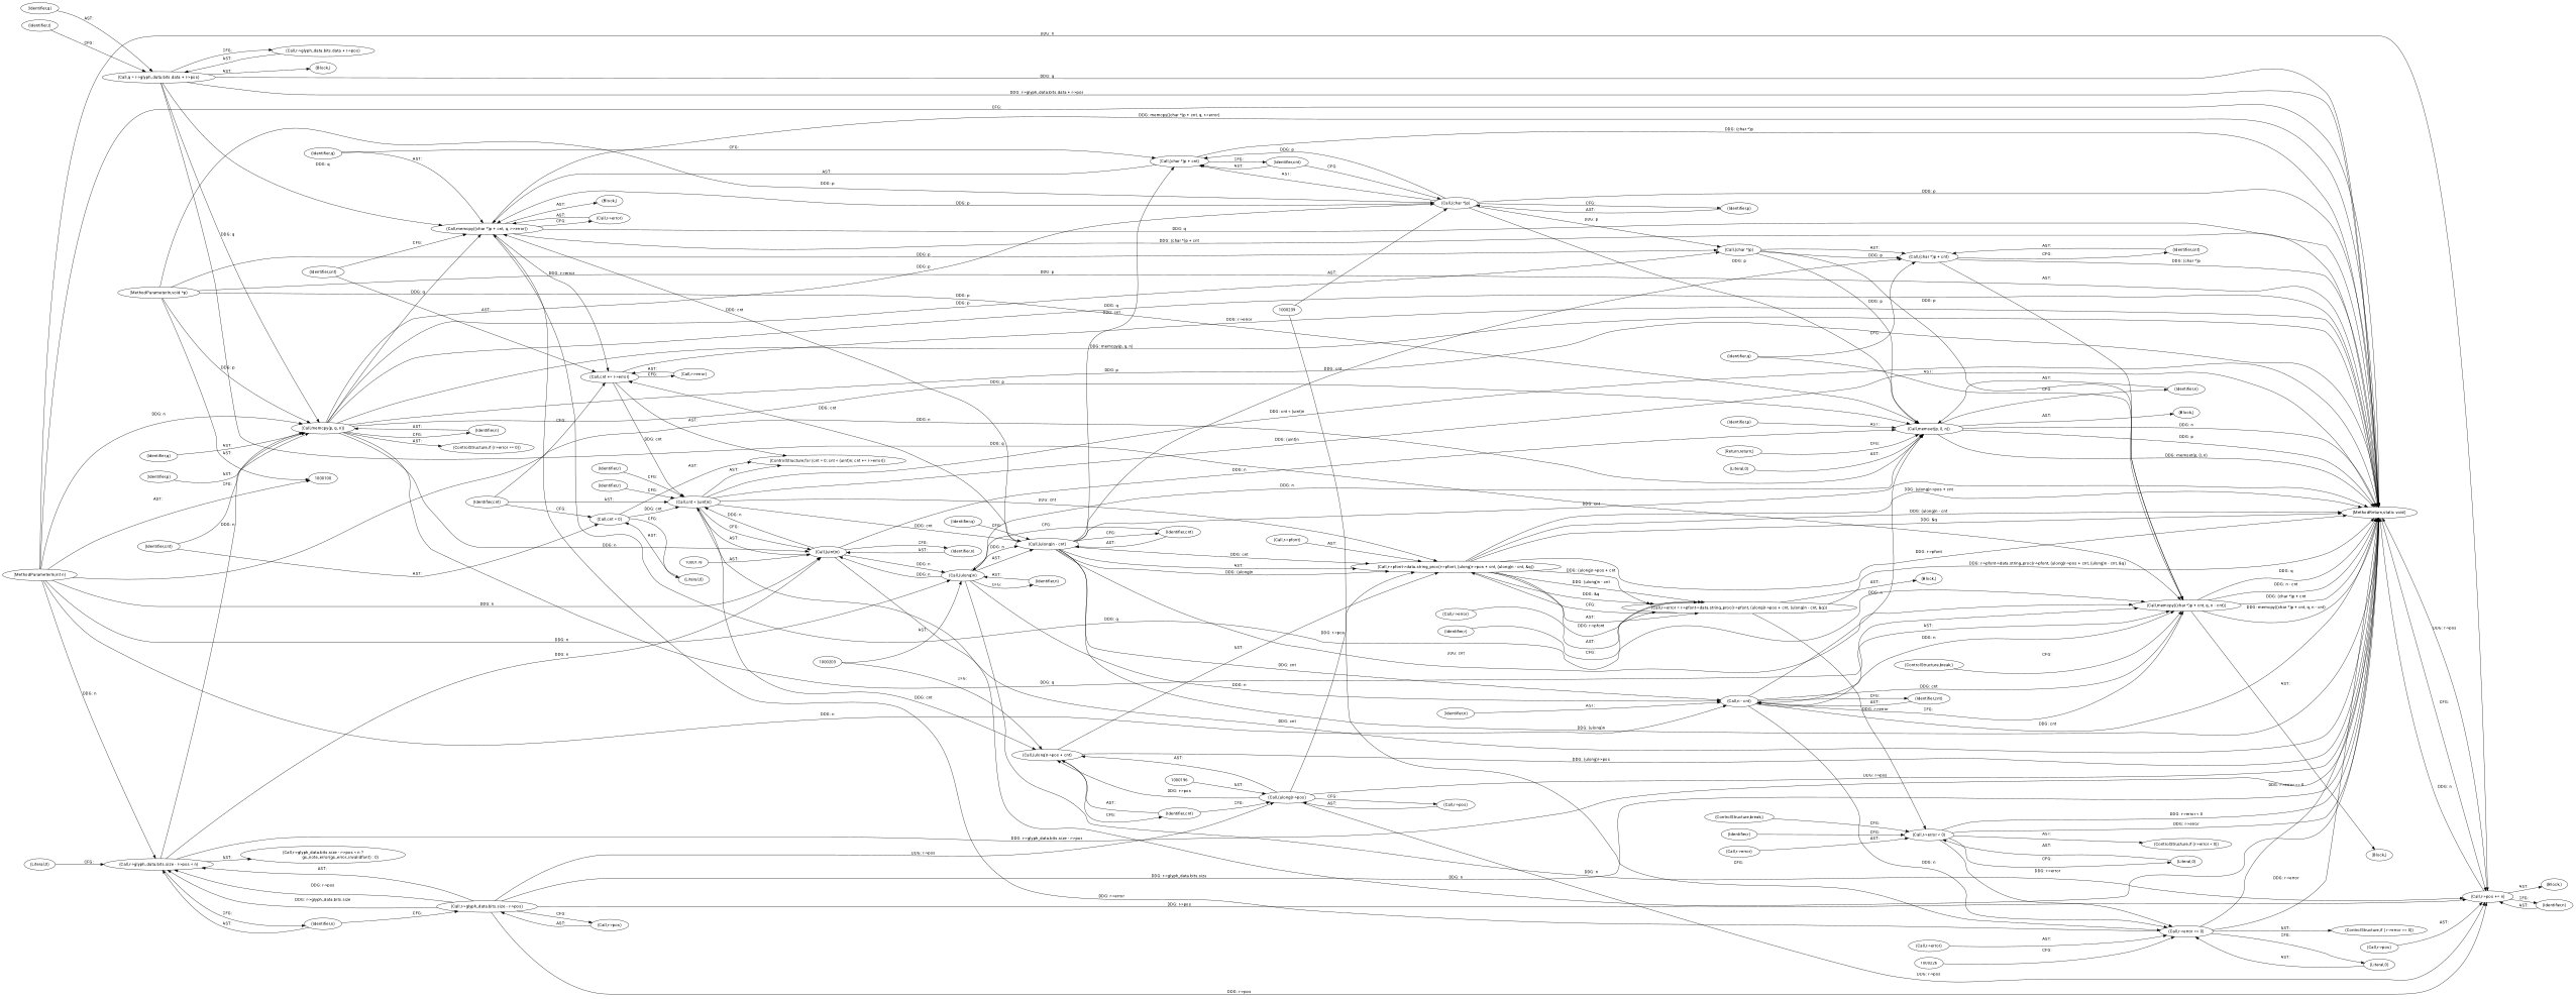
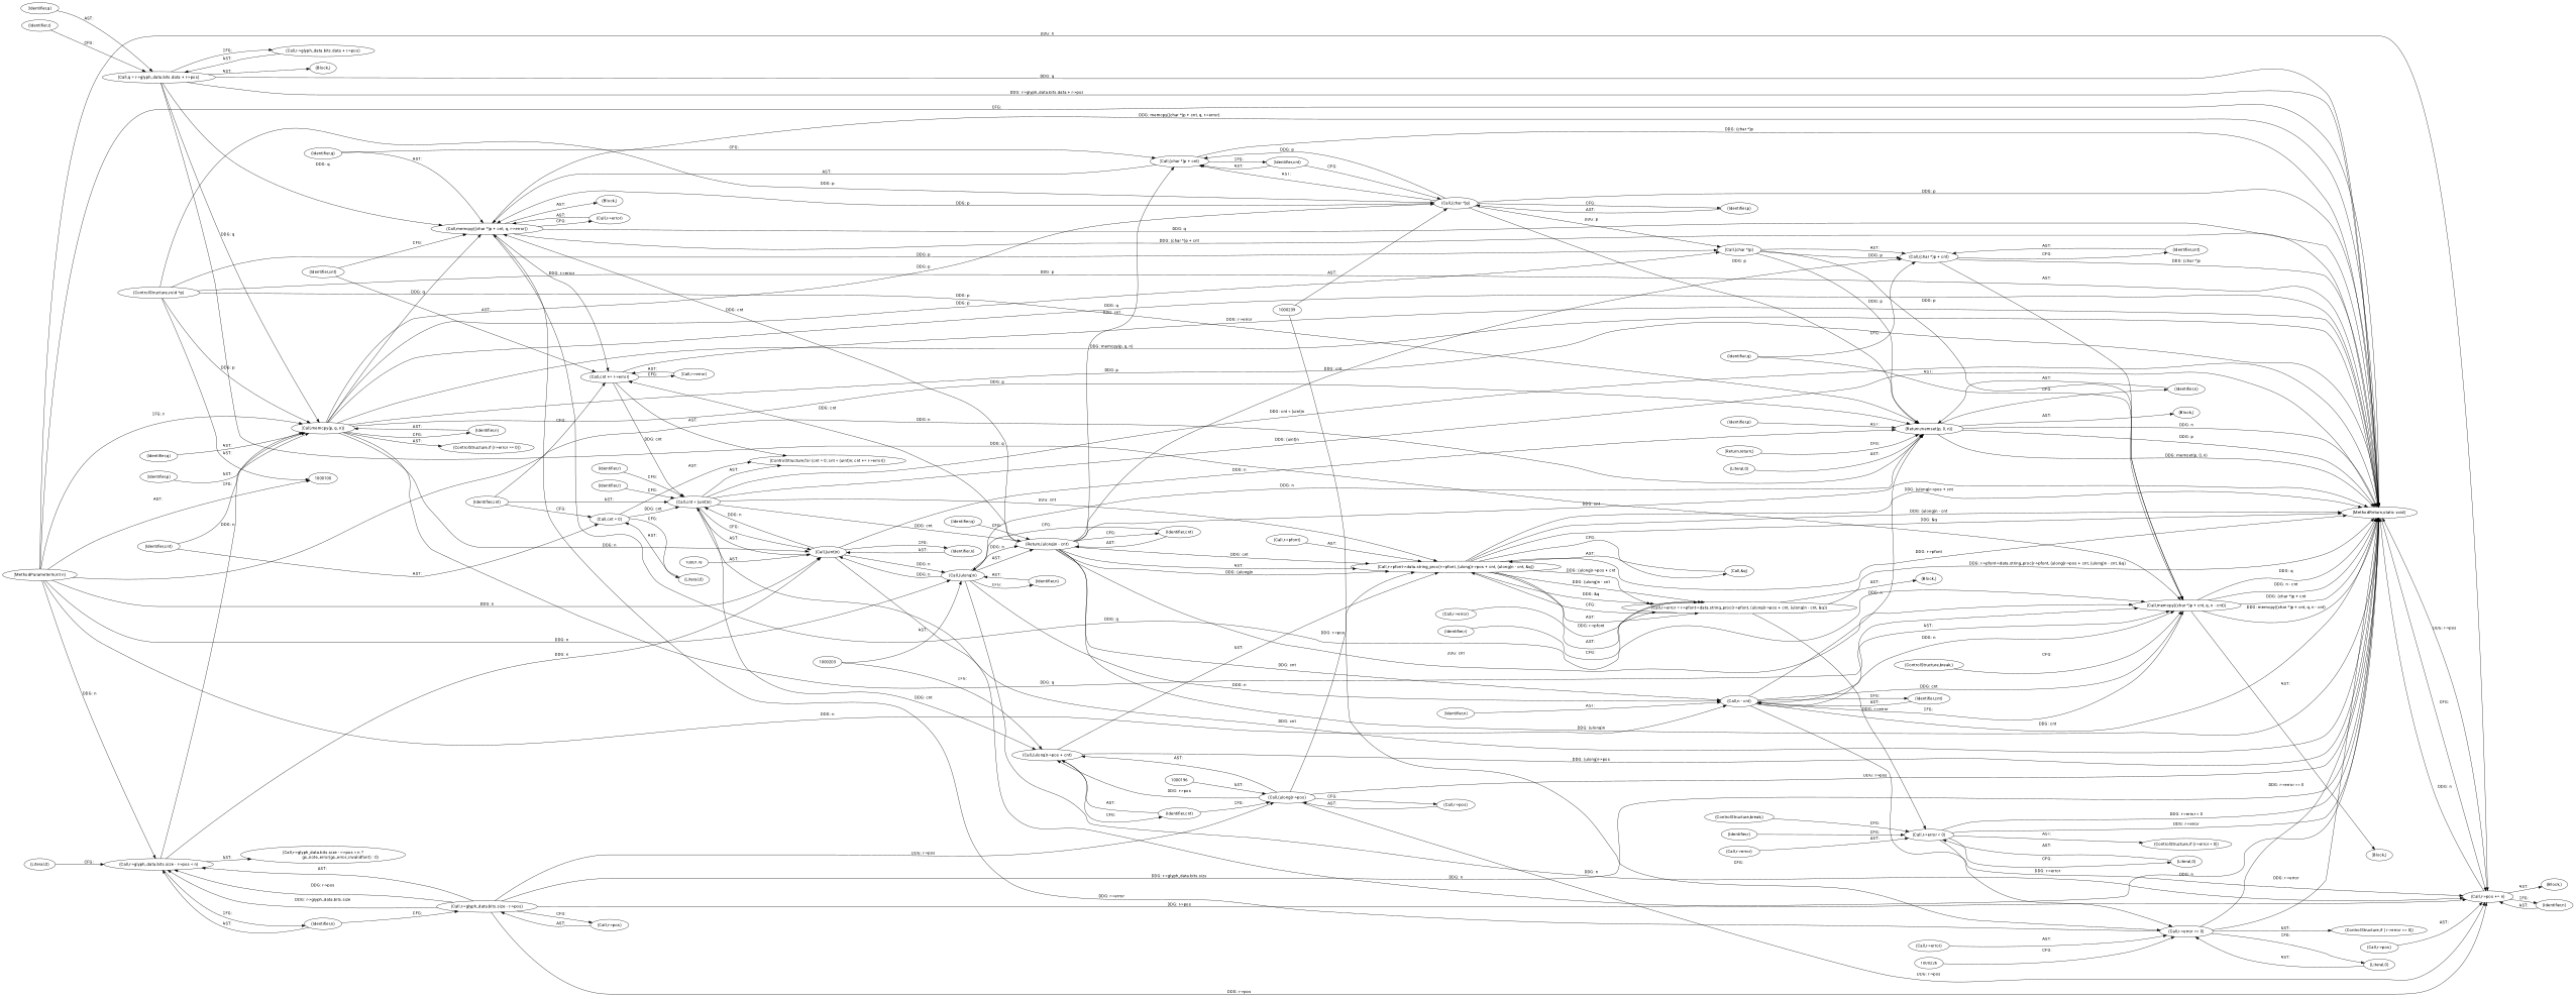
  digraph {
    fontname=Roboto
    rankdir=LR
    node [fontname=Roboto]
    edge [fontname=Roboto]
    n1 [label="(Call,memcpy((char *)p + cnt, q, r->error))"]
    n2 [label="(Call,cnt += r->error)"]
    n3 [label="(Call,memcpy((char *)p + cnt, q, n - cnt))"]
    n4 [label="(Block,)"]
    n5 [label="(MethodReturn,static void)"]
    n6 [label="(Call,r->error)"]
    n7 [label="(Call,cnt < (uint)n)"]
    n8 [label="(ControlStructure,for (cnt = 0; cnt < (uint)n; cnt += r->error))"]
    n9 [label="(Call,r->error)"]
    n10 [label="(Call,n - cnt)"]
    n11 [label="(Block,)"]
    n12 [label="(Call,r->pos += n)"]
    n13 [label="(Call,(char *)p)"]
-   n14 [label="(Call,memset(p, 0, n))"]
+   n14 [label="(Return,memset(p, 0, n))"]
    n15 [label="(Call,(char *)p + cnt)"]
    n16 [label="(Identifier,p)"]
    n17 [label="(Call,(char *)p)"]
    n18 [label="(Identifier,n)"]
    n19 [label="(Block,)"]
    n20 [label="(Identifier,cnt)"]
    n21 [label="(Call,(char *)p + cnt)"]
    n22 [label="(Call,memcpy(p, q, n))"]
    n23 [label="(Call,(uint)n)"]
    n24 [label="(Identifier,n)"]
    n25 [label="(ControlStructure,if (r->error == 0))"]
    n26 [label="(Call,(ulong)n)"]
    n27 [label="(Identifier,n)"]
-   n28 [label="(MethodParameterIn,void *p)"]
+   n28 [label="(ControlStructure,void *p)"]
    1000100
    n30 [label="(Call,q = r->glyph_data.bits.data + r->pos)"]
    n31 [label="(Call,r->glyph_data.bits.data + r->pos)"]
    n32 [label="(Block,)"]
    n33 [label="(Call,r->glyph_data.bits.size - r->pos < n)"]
    n34 [label="(Call,r->glyph_data.bits.size - r->pos < n ?\n                             gs_note_error(gs_error_invalidfont) : 0)"]
    n35 [label="(Identifier,n)"]
    n36 [label="(Call,r->glyph_data.bits.size - r->pos)"]
    n37 [label="(Call,(ulong)r->pos)"]
    n38 [label="(Call,r->pos)"]
    n39 [label="(Call,r->pfont->data.string_proc(r->pfont, (ulong)r->pos + cnt, (ulong)n - cnt, &q))"]
    n40 [label="(Call,(ulong)r->pos + cnt)"]
    n41 [label="(Call,r->pos)"]
    n42 [label="(Block,)"]
    n43 [label="(Identifier,n)"]
    n44 [label="(MethodParameterIn,int n)"]
-   n45 [label="(Call,(ulong)n - cnt)"]
+   n45 [label="(Return,(ulong)n - cnt)"]
    n46 [label="(Identifier,n)"]
    n47 [label="(Identifier,cnt)"]
    n48 [label="(Identifier,cnt)"]
    n49 [label="(Call,r->error = r->pfont->data.string_proc(r->pfont, (ulong)r->pos + cnt, (ulong)n - cnt, &q))"]
+   n50 [label="(Call,&q)"]
    n51 [label="(Identifier,cnt)"]
    n52 [label="(Identifier,cnt)"]
    n53 [label="(Call,r->error == 0)"]
    n54 [label="(ControlStructure,if ( r->error == 0))"]
    n55 [label="(Literal,0)"]
    n56 [label="(Call,r->error < 0)"]
    n57 [label="(Literal,0)"]
    n58 [label="(ControlStructure,if (r->error < 0))"]
    n59 [label="(Block,)"]
    n60 [label="(Call,cnt = 0)"]
    n61 [label="(Literal,0)"]
    n62 [label="(Identifier,r)"]
    n63 [label="(Literal,0)"]
    n64 [label="(Call,r->pfont)"]
    n65 [label="(Call,r->error)"]
    n66 [label="(ControlStructure,break;)"]
    n67 [label="(Literal,0)"]
    n68 [label="(Identifier,q)"]
    n69 [label="(Call,r->error)"]
    n70 [label="(Identifier,q)"]
    n71 [label="(ControlStructure,break;)"]
    n72 [label="(Identifier,cnt)"]
    n73 [label="(Identifier,p)"]
    n74 [label="(Identifier,q)"]
    n75 [label="(Identifier,n)"]
    n76 [label="(Identifier,r)"]
    n77 [label="(Identifier,q)"]
    n78 [label="(Identifier,cnt)"]
    n79 [label="(Identifier,r)"]
    n80 [label="(Identifier,r)"]
    n81 [label="(Identifier,cnt)"]
    n82 [label="(Call,r->pos)"]
    n83 [label="(Identifier,q)"]
    n84 [label="(Identifier,r)"]
    n85 [label="(Call,r->error)"]
    n86 [label="(Identifier,p)"]
    n87 [label="(Return,return;)"]
    1000239
    1000203
    1000178
    1000226
    1000196
    n1 -> n2 [label="DDG: r->error"]
    n1 -> n3 [label="DDG: q"]
    n1 -> n4 [label="AST: "]
    n1 -> n5 [label="DDG: (char *)p + cnt"]
    n1 -> n5 [label="DDG: memcpy((char *)p + cnt, q, r->error)"]
    n1 -> n5 [label="DDG: q"]
    n1 -> n6 [label="CFG: "]
    n2 -> n5 [label="DDG: r->error"]
    n2 -> n7 [label="DDG: cnt"]
    n2 -> n8 [label="AST: "]
    n2 -> n9 [label="CFG: "]
    n3 -> n5 [label="DDG: memcpy((char *)p + cnt, q, n - cnt)"]
    n3 -> n5 [label="DDG: q"]
    n3 -> n5 [label="DDG: n - cnt"]
    n3 -> n5 [label="DDG: (char *)p + cnt"]
    n3 -> n10 [label="CFG: "]
    n3 -> n11 [label="AST: "]
    n5 -> n12 [label="CFG: "]
    n6 -> n1 [label="AST: "]
    n7 -> n5 [label="DDG: cnt"]
    n7 -> n5 [label="DDG: (uint)n"]
    n7 -> n5 [label="DDG: cnt < (uint)n"]
    n7 -> n8 [label="AST: "]
    n7 -> n23 [label="CFG: "]
    n7 -> n39 [label="DDG: cnt"]
    n7 -> n40 [label="DDG: cnt"]
    n7 -> n45 [label="DDG: cnt"]
    n9 -> n2 [label="AST: "]
    n10 -> n3 [label="AST: "]
    n10 -> n3 [label="DDG: n"]
    n10 -> n3 [label="DDG: cnt"]
    n10 -> n5 [label="DDG: cnt"]
-   n10 -> n53 [label="DDG: n"]
+   n10 -> n12 [label="DDG: n"]
    n10 -> n14 [label="DDG: n"]
    n10 -> n47 [label="CFG: "]
    n12 -> n5 [label="DDG: n"]
    n12 -> n5 [label="DDG: r->pos"]
    n12 -> n42 [label="AST: "]
    n12 -> n43 [label="CFG: "]
    n13 -> n1 [label="DDG: p"]
    n13 -> n5 [label="DDG: p"]
    n13 -> n14 [label="DDG: p"]
    n13 -> n15 [label="AST: "]
    n13 -> n15 [label="DDG: p"]
    n13 -> n16 [label="CFG: "]
    n13 -> n17 [label="DDG: p"]
    n14 -> n5 [label="DDG: memset(p, 0, n)"]
    n14 -> n5 [label="DDG: n"]
    n14 -> n5 [label="DDG: p"]
    n14 -> n18 [label="CFG: "]
    n14 -> n19 [label="AST: "]
    n15 -> n1 [label="AST: "]
    n15 -> n5 [label="DDG: (char *)p"]
    n15 -> n20 [label="CFG: "]
    n16 -> n13 [label="AST: "]
    n17 -> n3 [label="DDG: p"]
    n17 -> n14 [label="DDG: p"]
    n17 -> n21 [label="AST: "]
    n17 -> n21 [label="DDG: p"]
    n18 -> n14 [label="AST: "]
    n20 -> n13 [label="CFG: "]
    n20 -> n15 [label="AST: "]
    n21 -> n3 [label="AST: "]
    n21 -> n5 [label="DDG: (char *)p"]
    n21 -> n51 [label="CFG: "]
    n22 -> n1 [label="DDG: q"]
    n22 -> n3 [label="DDG: q"]
    n22 -> n5 [label="DDG: q"]
    n22 -> n5 [label="DDG: memcpy(p, q, n)"]
    n22 -> n5 [label="DDG: p"]
    n22 -> n13 [label="DDG: p"]
    n22 -> n14 [label="DDG: p"]
    n22 -> n17 [label="DDG: p"]
    n22 -> n23 [label="DDG: n"]
    n22 -> n24 [label="CFG: "]
    n22 -> n25 [label="AST: "]
    n23 -> n7 [label="AST: "]
    n23 -> n7 [label="DDG: n"]
    n23 -> n12 [label="DDG: n"]
    n23 -> n14 [label="DDG: n"]
    n23 -> n26 [label="DDG: n"]
    n23 -> n27 [label="CFG: "]
    n24 -> n22 [label="AST: "]
    n26 -> n10 [label="DDG: n"]
    n26 -> n12 [label="DDG: n"]
    n26 -> n14 [label="DDG: n"]
    n26 -> n23 [label="DDG: n"]
    n26 -> n45 [label="AST: "]
    n26 -> n45 [label="DDG: n"]
    n26 -> n46 [label="CFG: "]
    n27 -> n23 [label="AST: "]
    n28 -> n5 [label="DDG: p"]
    n28 -> n13 [label="DDG: p"]
    n28 -> n14 [label="DDG: p"]
    n28 -> n17 [label="DDG: p"]
    n28 -> n22 [label="DDG: p"]
    n28 -> 1000100 [label="AST: "]
    n30 -> n1 [label="DDG: q"]
    n30 -> n3 [label="DDG: q"]
    n30 -> n5 [label="DDG: r->glyph_data.bits.data + r->pos"]
    n30 -> n5 [label="DDG: q"]
    n30 -> n22 [label="DDG: q"]
    n30 -> n31 [label="CFG: "]
    n30 -> n32 [label="AST: "]
    n31 -> n30 [label="AST: "]
-   n33 -> n5 [label="DDG: r->glyph_data.bits.size - r->pos"]
    n33 -> n22 [label="DDG: n"]
    n33 -> n23 [label="DDG: n"]
    n33 -> n34 [label="AST: "]
    n33 -> n35 [label="CFG: "]
    n35 -> n33 [label="AST: "]
    n35 -> n36 [label="CFG: "]
    n36 -> n5 [label="DDG: r->pos"]
    n36 -> n5 [label="DDG: r->glyph_data.bits.size"]
    n36 -> n12 [label="DDG: r->pos"]
    n36 -> n33 [label="AST: "]
    n36 -> n33 [label="DDG: r->glyph_data.bits.size"]
    n36 -> n33 [label="DDG: r->pos"]
    n36 -> n37 [label="DDG: r->pos"]
    n36 -> n38 [label="CFG: "]
    n37 -> n5 [label="DDG: r->pos"]
    n37 -> n12 [label="DDG: r->pos"]
    n37 -> n39 [label="DDG: r->pos"]
    n37 -> n40 [label="AST: "]
    n37 -> n40 [label="DDG: r->pos"]
    n37 -> n41 [label="CFG: "]
    n38 -> n36 [label="AST: "]
    n39 -> n5 [label="DDG: (ulong)r->pos + cnt"]
    n39 -> n5 [label="DDG: (ulong)n - cnt"]
    n39 -> n5 [label="DDG: &q"]
    n39 -> n5 [label="DDG: r->pfont"]
    n39 -> n49 [label="AST: "]
    n39 -> n49 [label="DDG: r->pfont"]
    n39 -> n49 [label="DDG: (ulong)r->pos + cnt"]
    n39 -> n49 [label="DDG: (ulong)n - cnt"]
    n39 -> n49 [label="DDG: &q"]
+   n39 -> n50 [label="CFG: "]
    n40 -> n5 [label="DDG: (ulong)r->pos"]
    n40 -> n39 [label="AST: "]
    n40 -> n52 [label="CFG: "]
    n41 -> n37 [label="AST: "]
    n43 -> n12 [label="AST: "]
    n44 -> n5 [label="CFG: "]
    n44 -> n10 [label="DDG: n"]
    n44 -> n12 [label="DDG: n"]
    n44 -> n14 [label="DDG: n"]
-   n44 -> n22 [label="DDG: n"]
+   n44 -> n22 [label="CFG: n"]
    n44 -> n23 [label="DDG: n"]
    n44 -> n26 [label="DDG: n"]
    n44 -> 1000100 [label="AST: "]
    n44 -> n33 [label="DDG: n"]
    n45 -> n1 [label="DDG: cnt"]
    n45 -> n2 [label="DDG: cnt"]
    n45 -> n3 [label="DDG: cnt"]
    n45 -> n5 [label="DDG: cnt"]
    n45 -> n5 [label="DDG: (ulong)n"]
    n45 -> n10 [label="DDG: cnt"]
    n45 -> n15 [label="DDG: cnt"]
    n45 -> n21 [label="DDG: cnt"]
    n45 -> n39 [label="AST: "]
    n45 -> n39 [label="DDG: (ulong)n"]
    n45 -> n39 [label="DDG: cnt"]
    n45 -> n48 [label="CFG: "]
    n46 -> n26 [label="AST: "]
    n47 -> n10 [label="AST: "]
    n48 -> n26 [label="CFG: "]
    n48 -> n45 [label="AST: "]
    n49 -> n5 [label="DDG: r->pfont->data.string_proc(r->pfont, (ulong)r->pos + cnt, (ulong)n - cnt, &q)"]
    n49 -> n39 [label="CFG: "]
    n49 -> n56 [label="DDG: r->error"]
    n49 -> n59 [label="AST: "]
+   n50 -> n39 [label="AST: "]
    n51 -> n21 [label="AST: "]
    n52 -> n37 [label="CFG: "]
    n52 -> n40 [label="AST: "]
    n53 -> n1 [label="DDG: r->error"]
    n53 -> n5 [label="DDG: r->error == 0"]
    n53 -> n5 [label="DDG: r->error"]
    n53 -> n54 [label="AST: "]
    n53 -> n55 [label="CFG: "]
    n55 -> n53 [label="AST: "]
    n56 -> n5 [label="DDG: r->error < 0"]
    n56 -> n5 [label="DDG: r->error"]
    n56 -> n53 [label="DDG: r->error"]
    n56 -> n57 [label="CFG: "]
    n56 -> n58 [label="AST: "]
    n57 -> n56 [label="AST: "]
    n60 -> n7 [label="DDG: cnt"]
    n60 -> n8 [label="AST: "]
    n60 -> n61 [label="CFG: "]
    n61 -> n60 [label="AST: "]
    n62 -> n30 [label="CFG: "]
    n63 -> n33 [label="CFG: "]
    n64 -> n39 [label="AST: "]
    n65 -> n56 [label="AST: "]
    n66 -> n3 [label="CFG: "]
    n67 -> n14 [label="AST: "]
    n68 -> n1 [label="AST: "]
    n68 -> n15 [label="CFG: "]
    n69 -> n49 [label="AST: "]
    n70 -> n30 [label="AST: "]
    n71 -> n56 [label="CFG: "]
    n72 -> n1 [label="CFG: "]
    n72 -> n2 [label="AST: "]
    n73 -> n22 [label="AST: "]
    n74 -> n22 [label="AST: "]
    n75 -> n10 [label="AST: "]
    n76 -> n7 [label="CFG: "]
    n77 -> n3 [label="AST: "]
    n77 -> n21 [label="CFG: "]
    n78 -> n22 [label="CFG: "]
    n78 -> n60 [label="AST: "]
    n79 -> n56 [label="CFG: "]
    n80 -> n49 [label="CFG: "]
    n81 -> n2 [label="CFG: "]
    n81 -> n7 [label="AST: "]
    n81 -> n60 [label="CFG: "]
    n82 -> n12 [label="AST: "]
    n83 -> n45 [label="CFG: "]
    n84 -> n7 [label="CFG: "]
    n85 -> n53 [label="AST: "]
    n86 -> n14 [label="AST: "]
    n87 -> n14 [label="CFG: "]
    1000239 -> n13 [label="AST: "]
    1000239 -> n53 [label="CFG: "]
    1000203 -> n26 [label="AST: "]
    1000203 -> n40 [label="CFG: "]
    1000178 -> n23 [label="AST: "]
    1000226 -> n53 [label="CFG: "]
    1000196 -> n37 [label="AST: "]
  }
